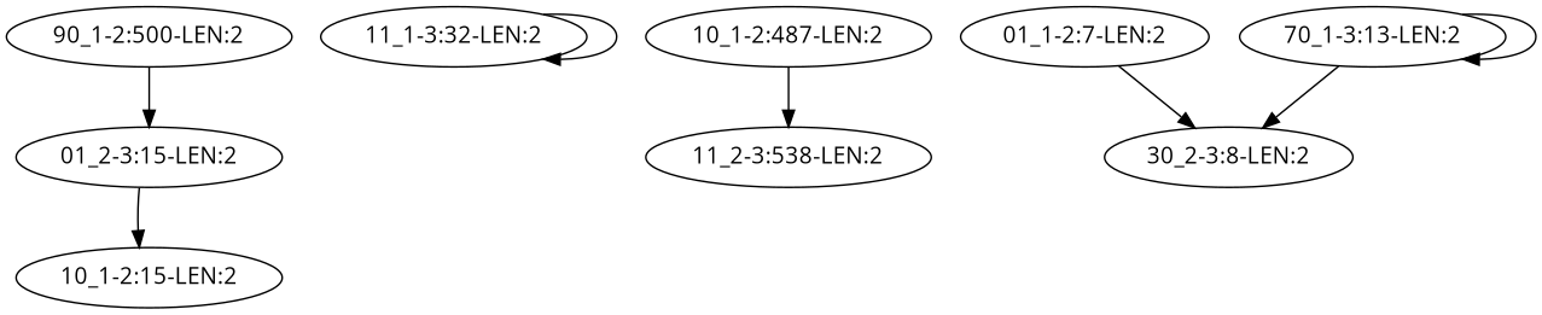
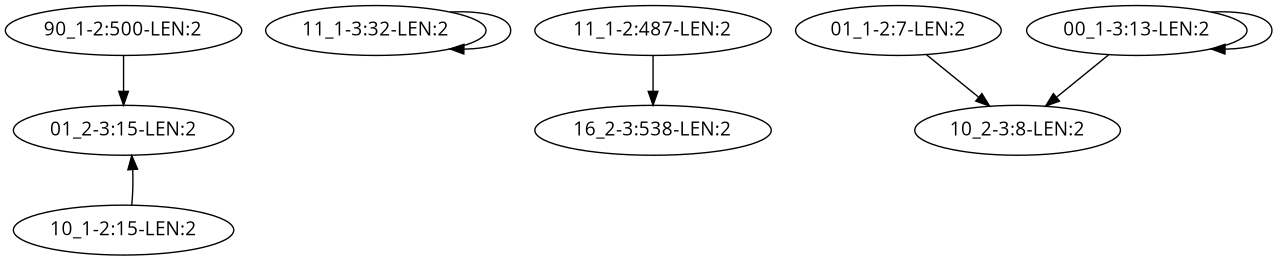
  digraph {
    fontname="Open Sans"
    node [fontname="Open Sans"]
    edge [fontname="Open Sans"]
    n1 [label="90_1-2:500-LEN:2"]
    "01_2-3:15-LEN:2"
    "11_1-3:32-LEN:2"
-   "11_1-2:487-LEN:2" [label="10_1-2:487-LEN:2"]
-   "11_2-3:538-LEN:2"
+   "11_1-2:487-LEN:2"
+   "11_2-3:538-LEN:2" [label="16_2-3:538-LEN:2"]
    "01_1-2:7-LEN:2"
-   "10_2-3:8-LEN:2" [label="30_2-3:8-LEN:2"]
-   "00_1-3:13-LEN:2" [label="70_1-3:13-LEN:2"]
+   "10_2-3:8-LEN:2"
+   "00_1-3:13-LEN:2"
    "10_1-2:15-LEN:2"
    n1 -> "01_2-3:15-LEN:2"
    "11_1-3:32-LEN:2" -> "11_1-3:32-LEN:2"
    "11_1-2:487-LEN:2" -> "11_2-3:538-LEN:2"
    "01_1-2:7-LEN:2" -> "10_2-3:8-LEN:2"
    "00_1-3:13-LEN:2" -> "10_2-3:8-LEN:2"
    "00_1-3:13-LEN:2" -> "00_1-3:13-LEN:2"
-   "01_2-3:15-LEN:2" -> "10_1-2:15-LEN:2"
+   "10_1-2:15-LEN:2" -> "01_2-3:15-LEN:2"
  }
